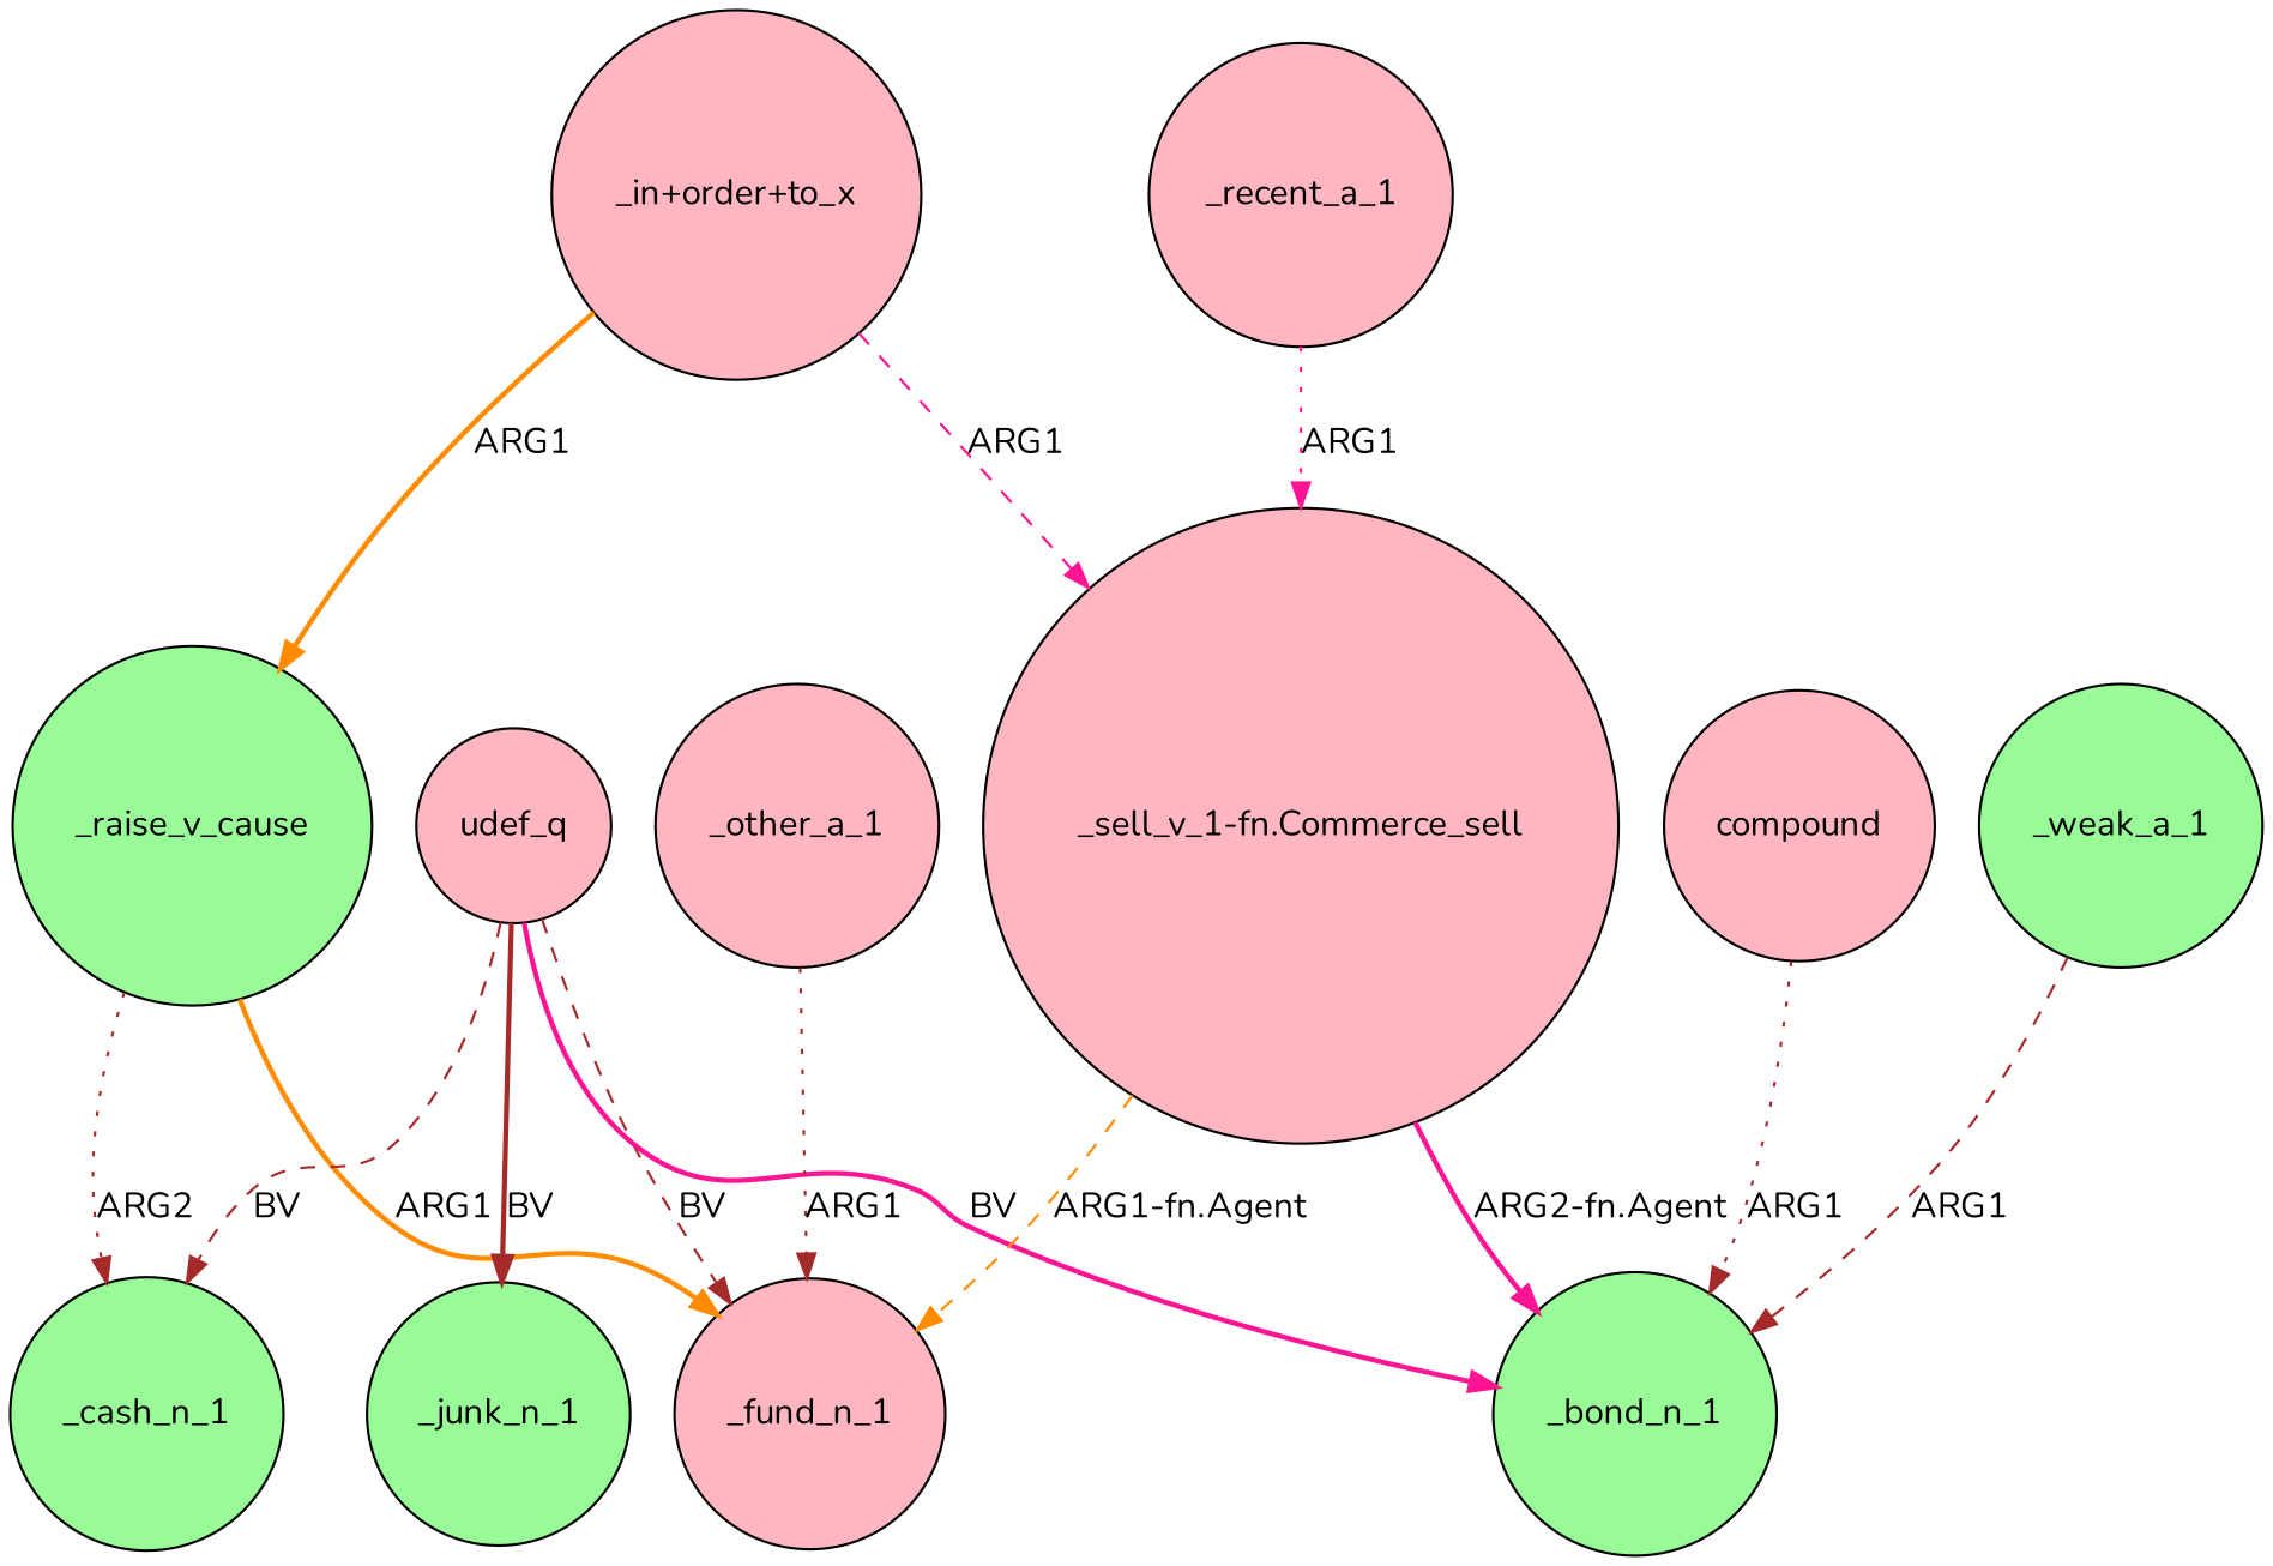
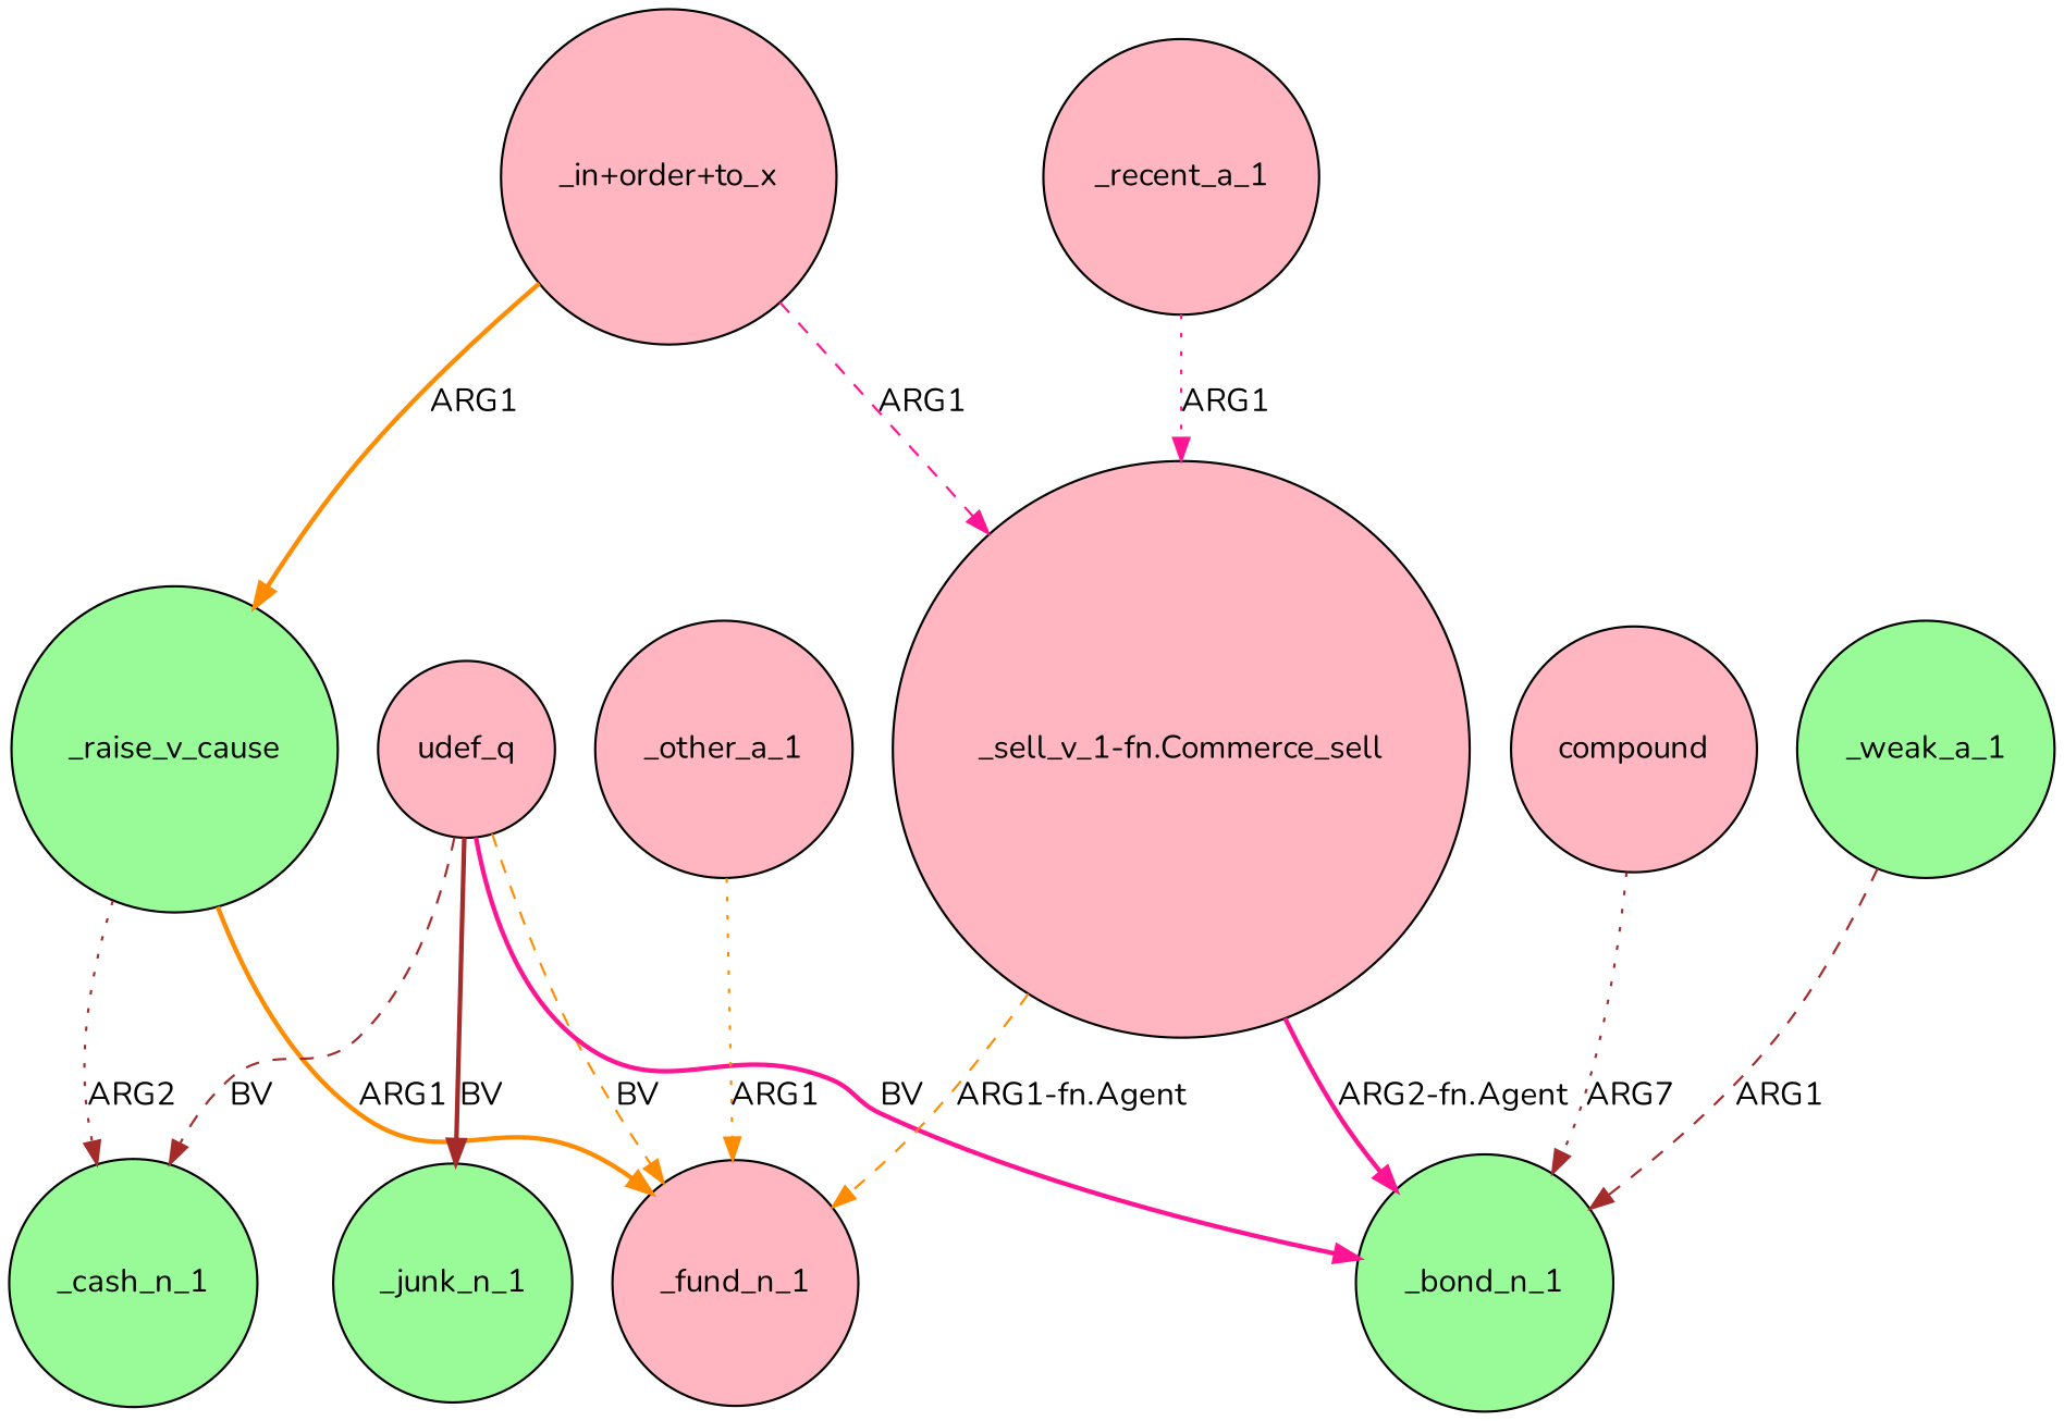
  digraph {
    fontname=Nunito
    node [fillcolor=lightpink fontname=Nunito shape=circle style=filled]
    edge [color=brown fontname=Nunito style=bold]
    _raise_v_cause [fillcolor=palegreen]
    _cash_n_1 [fillcolor=palegreen]
    _fund_n_1
    udef_q
    _bond_n_1 [fillcolor=palegreen]
    _junk_n_1 [fillcolor=palegreen]
    "_sell_v_1-fn.Commerce_sell"
    "_in+order+to_x"
    _weak_a_1 [fillcolor=palegreen]
    _recent_a_1
    compound
    _other_a_1
    _raise_v_cause -> _cash_n_1 [label=ARG2 style=dotted]
    _raise_v_cause -> _fund_n_1 [color=darkorange label=ARG1]
    udef_q -> _cash_n_1 [label=BV style=dashed]
-   udef_q -> _fund_n_1 [label=BV style=dashed]
+   udef_q -> _fund_n_1 [color=darkorange label=BV style=dashed]
    udef_q -> _bond_n_1 [color=deeppink label=BV]
    udef_q -> _junk_n_1 [label=BV]
    "_sell_v_1-fn.Commerce_sell" -> _fund_n_1 [color=darkorange label="ARG1-fn.Agent" style=dashed]
    "_sell_v_1-fn.Commerce_sell" -> _bond_n_1 [color=deeppink label="ARG2-fn.Agent"]
    "_in+order+to_x" -> _raise_v_cause [color=darkorange label=ARG1]
    "_in+order+to_x" -> "_sell_v_1-fn.Commerce_sell" [color=deeppink label=ARG1 style=dashed]
    _weak_a_1 -> _bond_n_1 [label=ARG1 style=dashed]
    _recent_a_1 -> "_sell_v_1-fn.Commerce_sell" [color=deeppink label=ARG1 style=dotted]
-   compound -> _bond_n_1 [label=ARG1 style=dotted]
-   _other_a_1 -> _fund_n_1 [label=ARG1 style=dotted]
+   compound -> _bond_n_1 [label=ARG7 style=dotted]
+   _other_a_1 -> _fund_n_1 [color=darkorange label=ARG1 style=dotted]
  }
